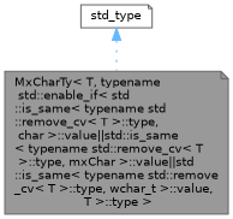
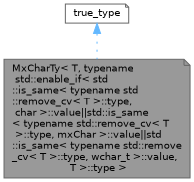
  digraph {
    node [color=gray40 fontname=Helvetica fontsize=10 shape=note style=filled]
    n1 [fillcolor=grey60 fontcolor=black height=0.2 label="MxCharTy\< T, typename\l std::enable_if\< std\l::is_same\< typename std\l::remove_cv\< T \>::type,\l char \>::value\|\|std::is_same\l\< typename std::remove_cv\< T\l \>::type, mxChar \>::value\|\|std\l::is_same\< typename std::remove\l_cv\< T \>::type, wchar_t \>::value,\l T \>::type \>" width=0.4]
-   n2 [fillcolor=white height=0.2 label=std_type width=0.4]
+   n2 [fillcolor=white height=0.2 label=true_type width=0.4]
    n2 -> n1 [color=steelblue1 dir=back fontname=Helvetica fontsize=10 labelfontname=Helvetica labelfontsize=10 style=dotted]
  }
